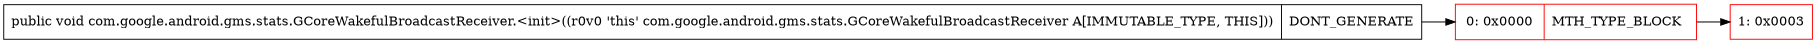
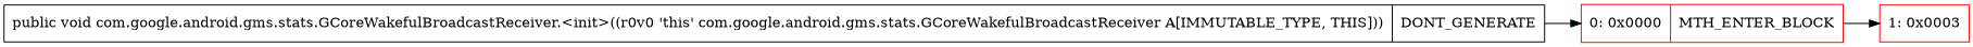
  digraph {
    rankdir=LR
    node [color=red shape=record]
-   n1 [label="{0\:\ 0x0000|MTH_TYPE_BLOCK\l}"]
+   n1 [label="{0\:\ 0x0000|MTH_ENTER_BLOCK\l}"]
    n2 [label="{1\:\ 0x0003}"]
    n3 [label="{public void com.google.android.gms.stats.GCoreWakefulBroadcastReceiver.\<init\>((r0v0 'this' com.google.android.gms.stats.GCoreWakefulBroadcastReceiver A[IMMUTABLE_TYPE, THIS]))  | DONT_GENERATE\l}" color=""]
    subgraph cluster_1 {
      label="R(0)"
    }
    n1 -> n2
    n3 -> n1
  }
